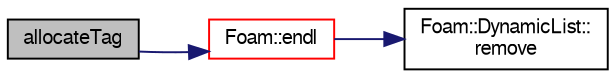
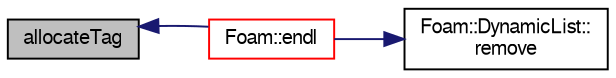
  digraph {
    rankdir=LR
    node [color=black fontname=FreeSans fontsize=10 shape=record]
    edge [color=midnightblue fontname=FreeSans fontsize=10 labelfontname=FreeSans labelfontsize=10 style=solid]
    n1 [fillcolor=grey75 fontcolor=black height=0.2 label=allocateTag style=filled width=0.4]
    n2 [color=red height=0.2 label="Foam::endl" width=0.4]
    n3 [height=0.2 label="Foam::DynamicList::\lremove" width=0.4]
-   n1 -> n2
+   n2 -> n1
    n2 -> n3
  }
